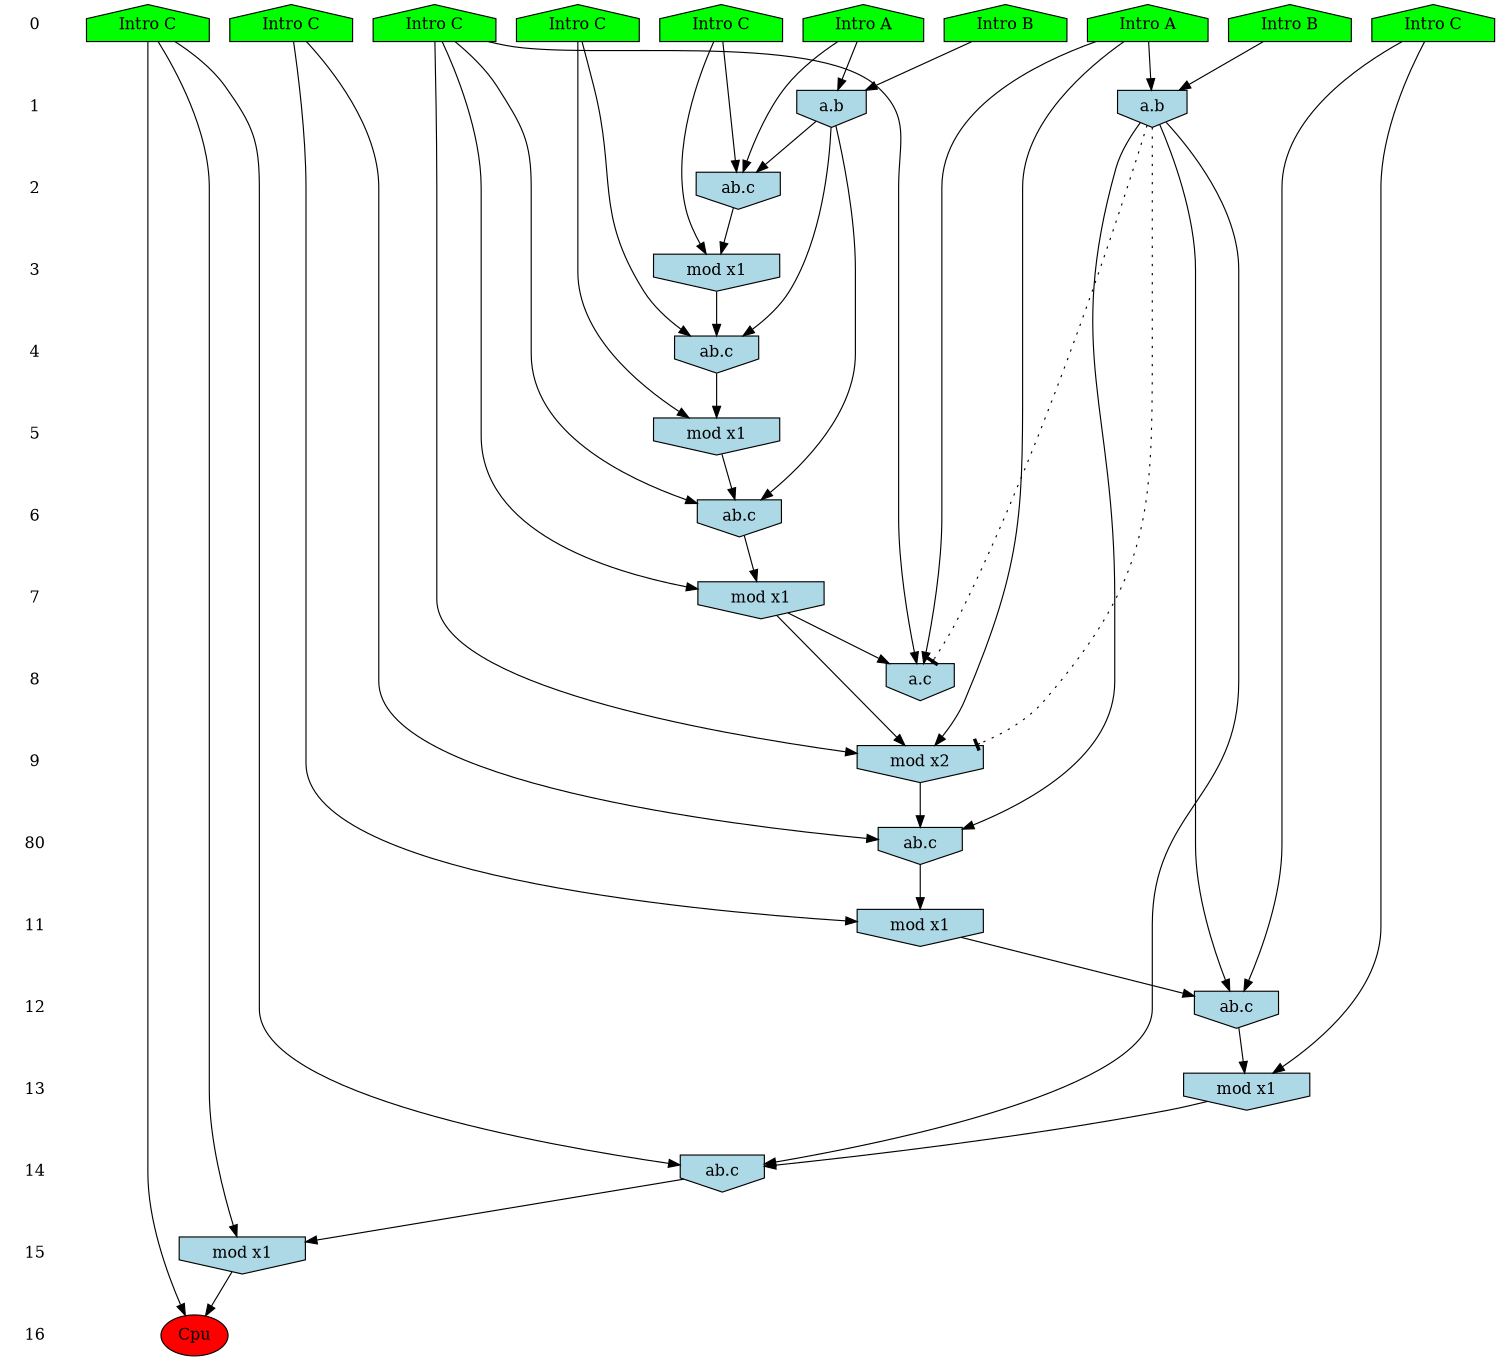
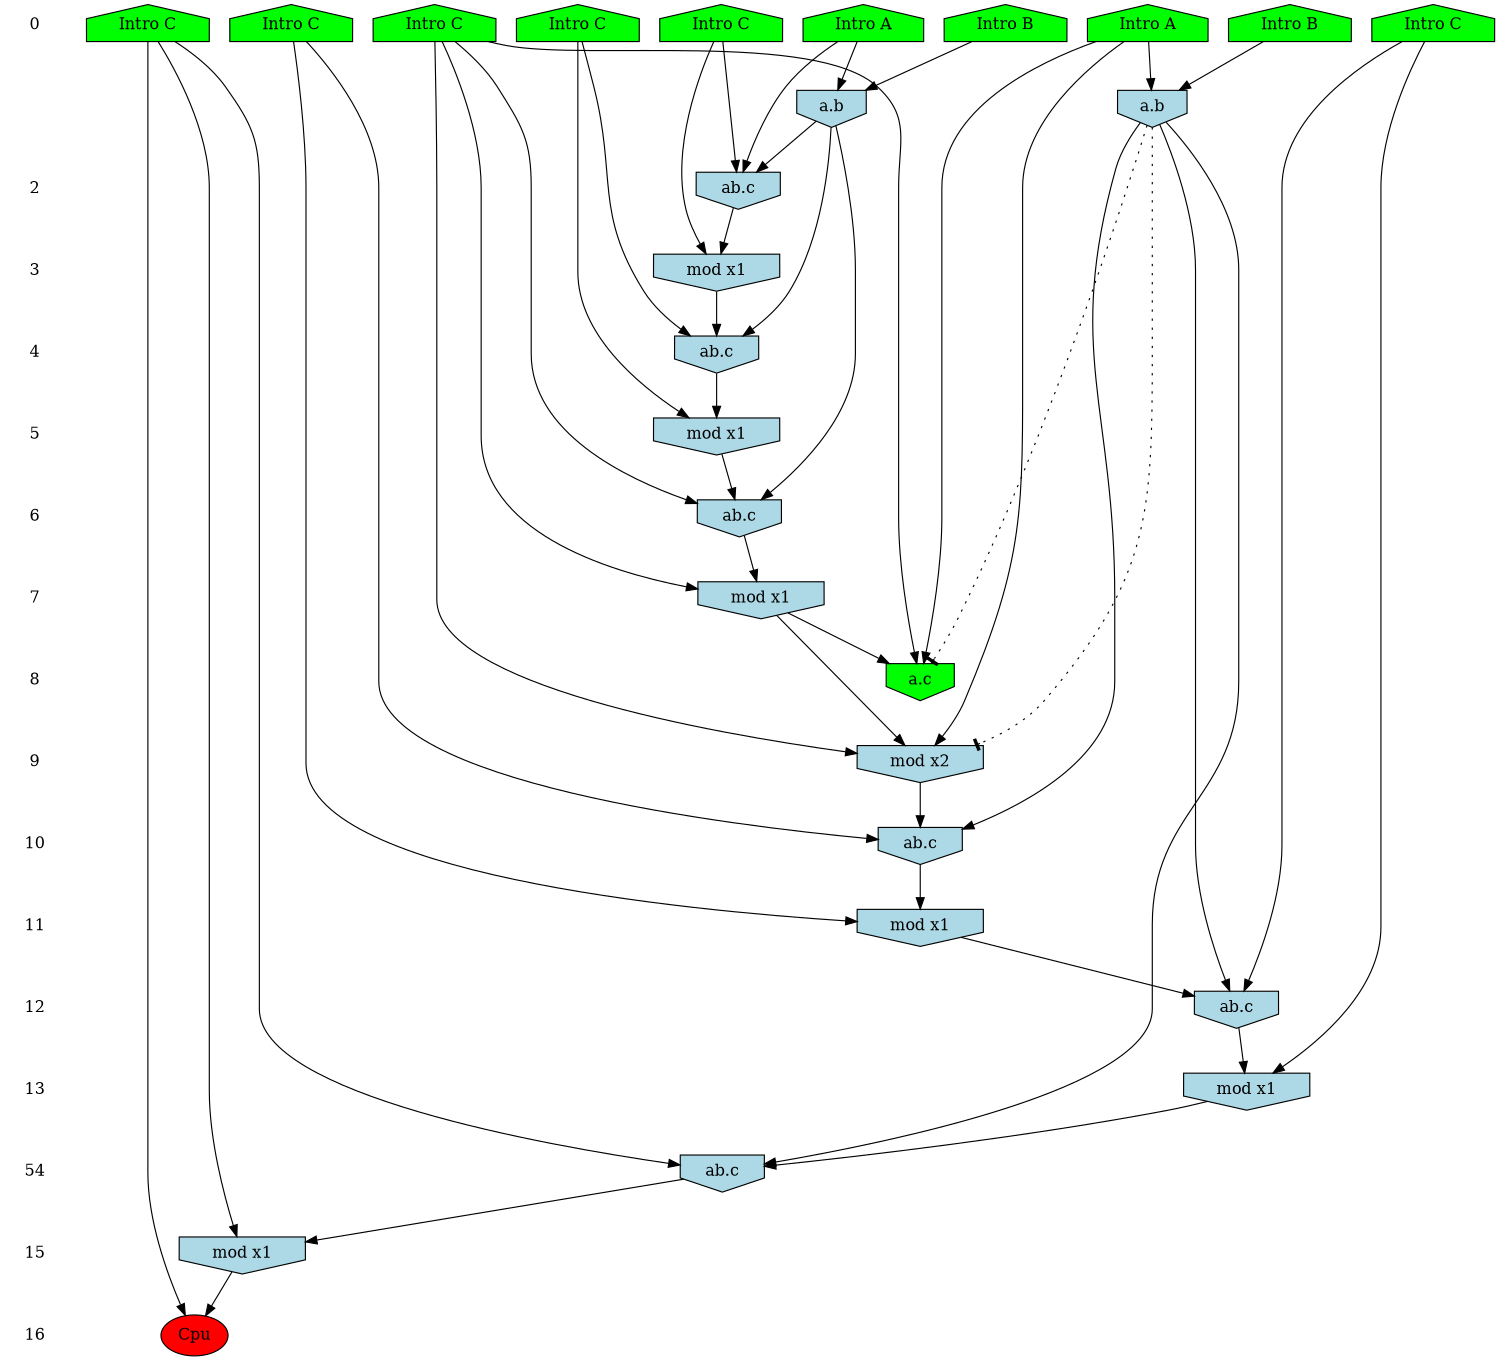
  digraph {
    ranksep=.5
    node [shape=plaintext style=filled]
    0 [style=""]
    n2 [fillcolor=green label="Intro A" shape=house]
    n3 [fillcolor=green label="Intro B" shape=house]
    n4 [fillcolor=green label="Intro A" shape=house]
    n5 [fillcolor=green label="Intro B" shape=house]
    n6 [fillcolor=green label="Intro C" shape=house]
    n7 [fillcolor=green label="Intro C" shape=house]
    n8 [fillcolor=green label="Intro C" shape=house]
    n9 [fillcolor=green label="Intro C" shape=house]
    n10 [fillcolor=green label="Intro C" shape=house]
    n11 [fillcolor=green label="Intro C" shape=house]
-   1 [style=""]
    n13 [fillcolor=lightblue label="a.b" shape=invhouse]
    n14 [fillcolor=lightblue label="a.b" shape=invhouse]
    2 [style=""]
    n16 [fillcolor=lightblue label="ab.c" shape=invhouse]
    3 [style=""]
    n18 [fillcolor=lightblue label="mod x1" shape=invhouse]
    4 [style=""]
    n20 [fillcolor=lightblue label="ab.c" shape=invhouse]
    5 [style=""]
    n22 [fillcolor=lightblue label="mod x1" shape=invhouse]
    6 [style=""]
    n24 [fillcolor=lightblue label="ab.c" shape=invhouse]
    7 [style=""]
    n26 [fillcolor=lightblue label="mod x1" shape=invhouse]
    8 [style=""]
-   n28 [fillcolor=lightblue label="a.c" shape=invhouse]
+   n28 [fillcolor=green label="a.c" shape=invhouse]
    9 [style=""]
    n30 [fillcolor=lightblue label="mod x2" shape=invhouse]
-   10 [label=80 style=""]
+   10 [style=""]
    n32 [fillcolor=lightblue label="ab.c" shape=invhouse]
    11 [style=""]
    n34 [fillcolor=lightblue label="mod x1" shape=invhouse]
    12 [style=""]
    n36 [fillcolor=lightblue label="ab.c" shape=invhouse]
    13 [style=""]
    n38 [fillcolor=lightblue label="mod x1" shape=invhouse]
-   14 [style=""]
+   14 [label=54 style=""]
    n40 [fillcolor=lightblue label="ab.c" shape=invhouse]
    15 [style=""]
    n42 [fillcolor=lightblue label="mod x1" shape=invhouse]
    16 [style=""]
    n44 [fillcolor=red label=Cpu shape=""]
    subgraph sub_1 {
      rank=same
      0
      n2
      n3
      n4
      n5
      n6
      n7
      n8
      n9
      n10
      n11
    }
    subgraph sub_2 {
      rank=same
-     1
      n13
      n14
    }
    subgraph sub_3 {
      rank=same
      2
      n16
    }
    subgraph sub_4 {
      rank=same
      3
      n18
    }
    subgraph sub_5 {
      rank=same
      4
      n20
    }
    subgraph sub_6 {
      rank=same
      5
      n22
    }
    subgraph sub_7 {
      rank=same
      6
      n24
    }
    subgraph sub_8 {
      rank=same
      7
      n26
    }
    subgraph sub_9 {
      rank=same
      8
      n28
    }
    subgraph sub_10 {
      rank=same
      9
      n30
    }
    subgraph sub_11 {
      rank=same
      10
      n32
    }
    subgraph sub_12 {
      rank=same
      11
      n34
    }
    subgraph sub_13 {
      rank=same
      12
      n36
    }
    subgraph sub_14 {
      rank=same
      13
      n38
    }
    subgraph sub_15 {
      rank=same
      14
      n40
    }
    subgraph sub_16 {
      rank=same
      15
      n42
    }
    subgraph sub_17 {
      rank=same
      16
      n44
    }
-   0 -> 1 [style=invis]
    n2 -> n13
    n2 -> n16
    n3 -> n13
    n4 -> n14
    n4 -> n28
    n4 -> n30
    n5 -> n14
    n6 -> n20
    n6 -> n22
    n7 -> n16
    n7 -> n18
    n8 -> n32
    n8 -> n34
    n9 -> n24
    n9 -> n26
    n9 -> n28
    n9 -> n30
    n10 -> n36
    n10 -> n38
    n11 -> n40
    n11 -> n42
    n11 -> n44
-   1 -> 2 [style=invis]
    n13 -> n16
    n13 -> n20
    n13 -> n24
    n14 -> n28 [arrowhead=tee style=dotted]
    n14 -> n30 [arrowhead=tee style=dotted]
    n14 -> n32
    n14 -> n36
    n14 -> n40
    2 -> 3 [style=invis]
    n16 -> n18
    3 -> 4 [style=invis]
    n18 -> n20
    4 -> 5 [style=invis]
    n20 -> n22
    5 -> 6 [style=invis]
    n22 -> n24
    6 -> 7 [style=invis]
    n24 -> n26
    7 -> 8 [style=invis]
    n26 -> n28
    n26 -> n30
    8 -> 9 [style=invis]
    9 -> 10 [style=invis]
    n30 -> n32
    10 -> 11 [style=invis]
    n32 -> n34
    11 -> 12 [style=invis]
    n34 -> n36
    12 -> 13 [style=invis]
    n36 -> n38
    13 -> 14 [style=invis]
    n38 -> n40
    14 -> 15 [style=invis]
    n40 -> n42
    15 -> 16 [style=invis]
    n42 -> n44
  }
